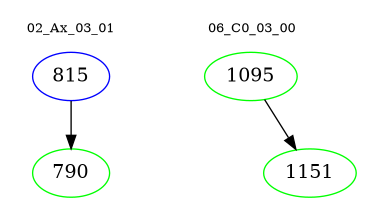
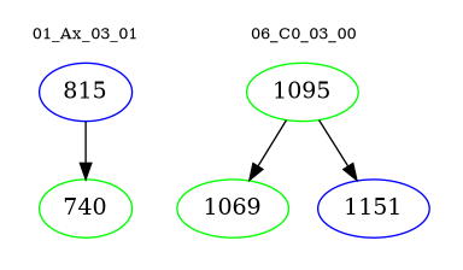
  digraph {
    node [color=green]
    edge [color=black]
    n1 [color=blue label=815]
-   n2 [label=790]
+   n2 [label=740]
    n3 [label=1095]
-   n5 [label=1151]
+   n4 [label=1069]
+   n5 [color=blue label=1151]
    subgraph cluster_1 {
      color=white
      fontsize=10
-     label="02_Ax_03_01"
+     label="01_Ax_03_01"
      n1
      n2
    }
    subgraph cluster_2 {
      color=white
      fontsize=10
      label="06_C0_03_00"
      n3
+     n4
      n5
    }
    n1 -> n2
+   n3 -> n4
    n3 -> n5
  }
